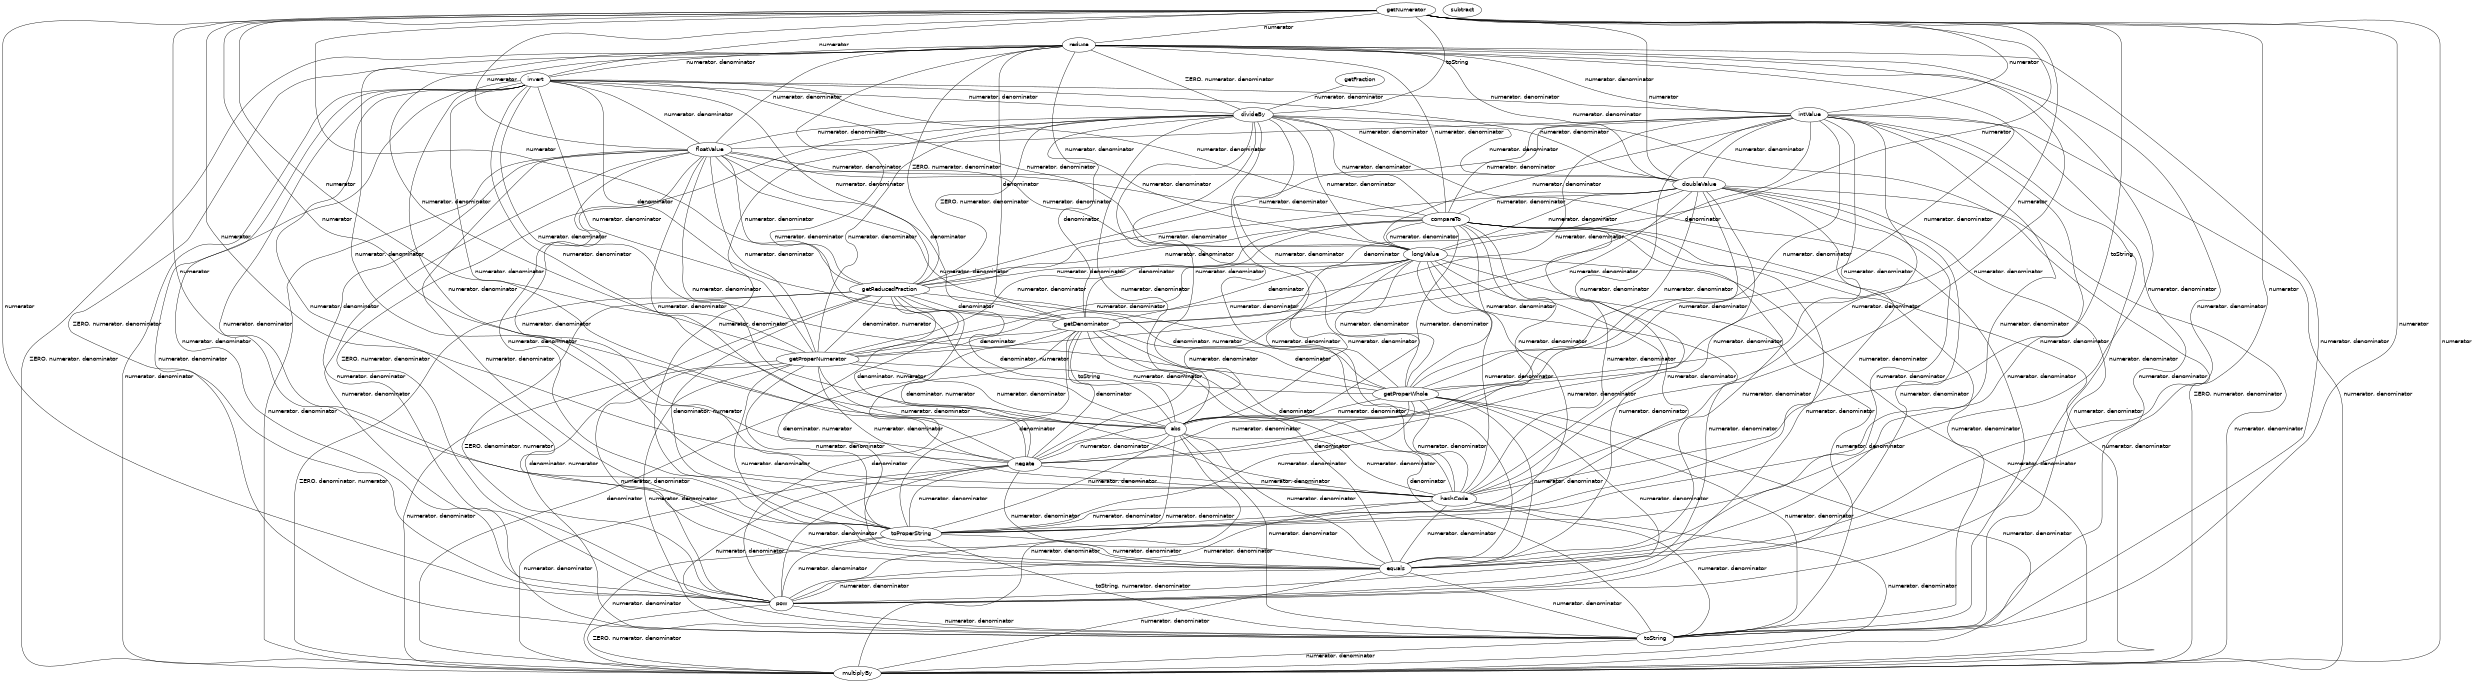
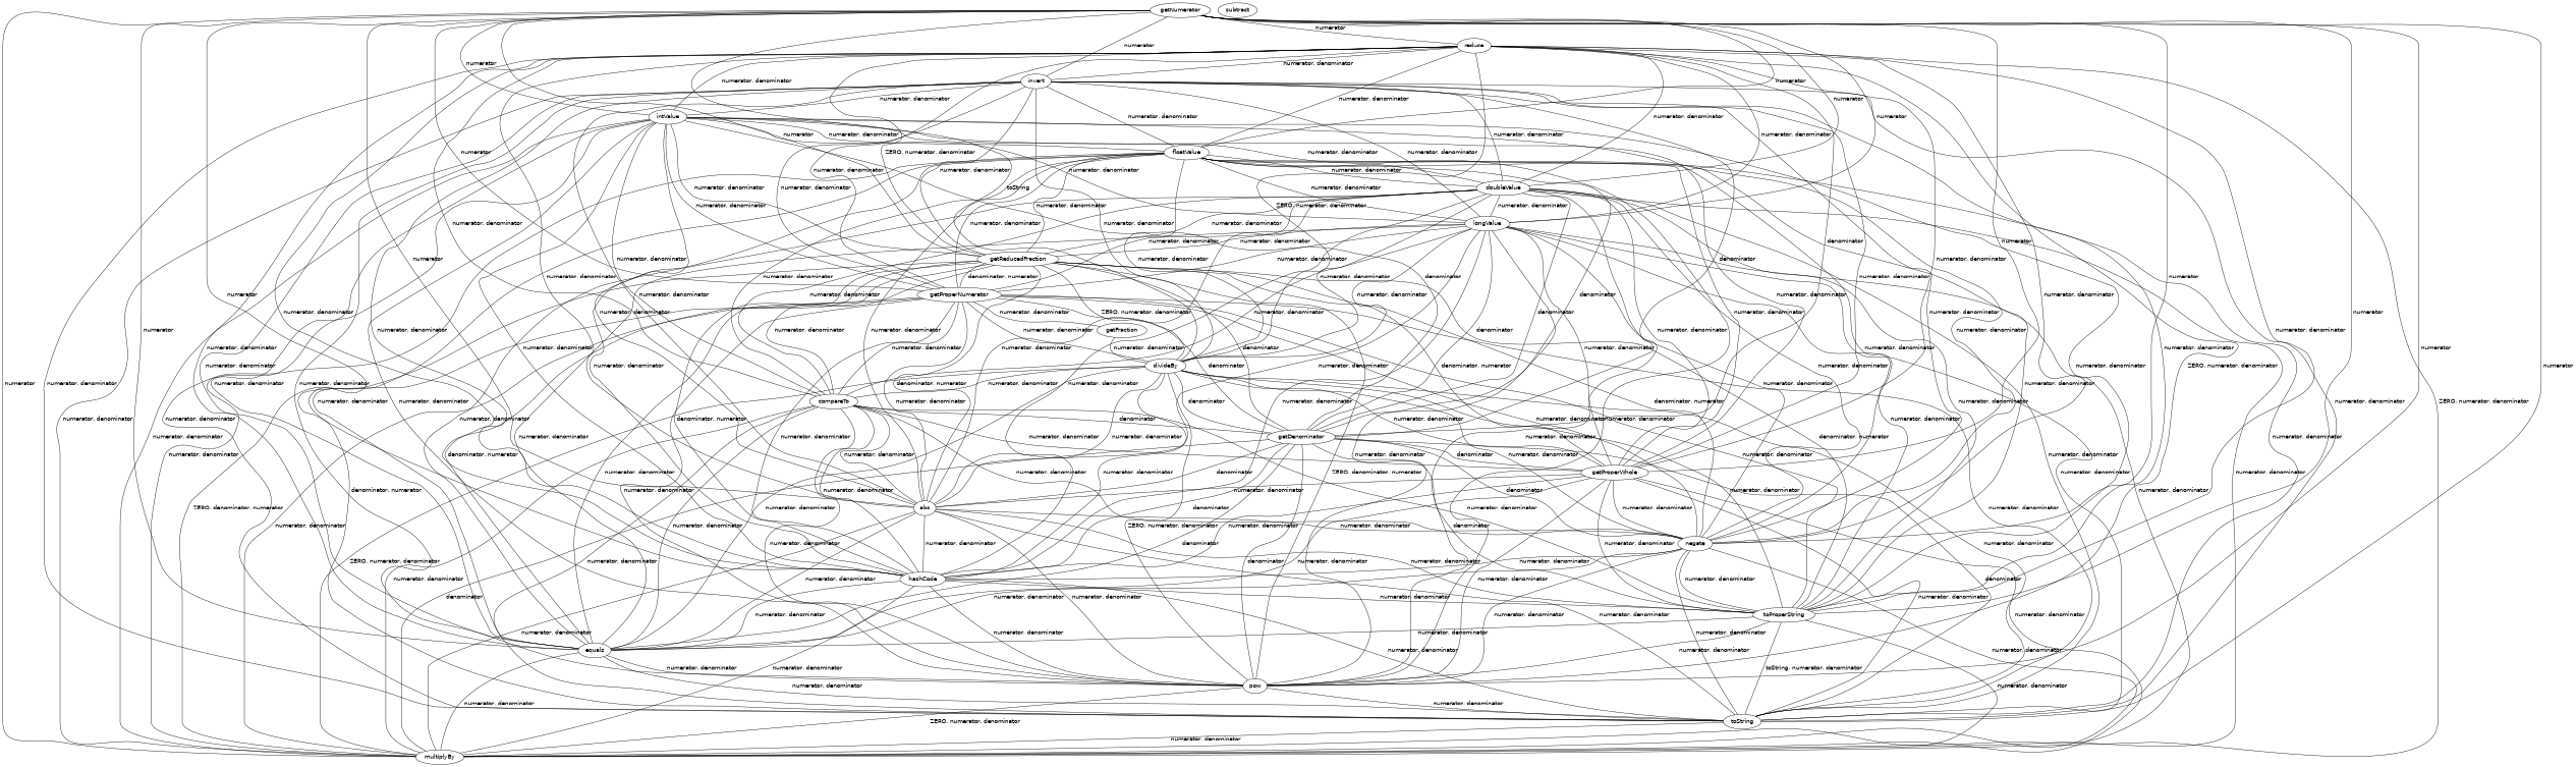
  digraph {
    fontname="DejaVu Sans"
    node [fontname="DejaVu Sans"]
    edge [dir=none fontname="DejaVu Sans"]
    getNumerator
    reduce
    invert
    intValue
    divideBy
    floatValue
    doubleValue
    longValue
    getReducedFraction
    getProperNumerator
    getProperWhole
    abs
    negate
    hashCode
    toProperString
    equals
    pow
    toString
    multiplyBy
    compareTo
    getDenominator
    subtract
    getFraction
    getNumerator -> reduce [label=" numerator"]
    getNumerator -> invert [label=" numerator"]
    getNumerator -> intValue [label=" numerator"]
    getNumerator -> divideBy [label=" toString"]
    getNumerator -> floatValue [label=" numerator"]
    getNumerator -> doubleValue [label=" numerator"]
    getNumerator -> longValue [label=" numerator"]
    getNumerator -> getReducedFraction [label=" numerator"]
    getNumerator -> getProperNumerator [label=" numerator"]
    getNumerator -> getProperWhole [label=" numerator"]
    getNumerator -> abs [label=" numerator"]
    getNumerator -> negate [label=" numerator"]
-   getNumerator -> hashCode [label=" toString"]
+   getNumerator -> hashCode [label=" numerator"]
    getNumerator -> toProperString [label=" numerator"]
    getNumerator -> equals [label=" numerator"]
    getNumerator -> pow [label=" numerator"]
    getNumerator -> toString [label=" numerator"]
    getNumerator -> multiplyBy [label=" numerator"]
    reduce -> invert [label=" numerator, denominator"]
    reduce -> intValue [label=" numerator, denominator"]
    reduce -> divideBy [label=" ZERO, numerator, denominator"]
    reduce -> floatValue [label=" numerator, denominator"]
    reduce -> doubleValue [label=" numerator, denominator"]
    reduce -> longValue [label=" numerator, denominator"]
    reduce -> getReducedFraction [label=" ZERO, numerator, denominator"]
    reduce -> getProperNumerator [label=" numerator, denominator"]
    reduce -> getProperWhole [label=" numerator, denominator"]
    reduce -> abs [label=" numerator, denominator"]
    reduce -> negate [label=" numerator, denominator"]
    reduce -> hashCode [label=" numerator, denominator"]
    reduce -> toProperString [label=" numerator, denominator"]
    reduce -> equals [label=" numerator, denominator"]
    reduce -> pow [label=" ZERO, numerator, denominator"]
    reduce -> toString [label=" numerator, denominator"]
    reduce -> multiplyBy [label=" ZERO, numerator, denominator"]
    reduce -> compareTo [label=" numerator, denominator"]
    reduce -> getDenominator [label=" denominator"]
    invert -> intValue [label=" numerator, denominator"]
    invert -> divideBy [label=" numerator, denominator"]
    invert -> floatValue [label=" numerator, denominator"]
    invert -> doubleValue [label=" numerator, denominator"]
    invert -> longValue [label=" numerator, denominator"]
    invert -> getReducedFraction [label=" numerator, denominator"]
    invert -> getProperNumerator [label=" numerator, denominator"]
    invert -> getProperWhole [label=" numerator, denominator"]
    invert -> abs [label=" numerator, denominator"]
    invert -> negate [label=" numerator, denominator"]
    invert -> hashCode [label=" numerator, denominator"]
    invert -> toProperString [label=" numerator, denominator"]
    invert -> equals [label=" numerator, denominator"]
    invert -> pow [label=" numerator, denominator"]
    invert -> toString [label=" numerator, denominator"]
    invert -> multiplyBy [label=" numerator, denominator"]
-   invert -> compareTo [label=" numerator, denominator"]
    invert -> getDenominator [label=" denominator"]
    intValue -> floatValue [label=" numerator, denominator"]
    intValue -> doubleValue [label=" numerator, denominator"]
    intValue -> longValue [label=" numerator, denominator"]
    intValue -> getReducedFraction [label=" numerator, denominator"]
    intValue -> getProperNumerator [label=" numerator, denominator"]
    intValue -> getProperWhole [label=" numerator, denominator"]
    intValue -> abs [label=" numerator, denominator"]
    intValue -> negate [label=" numerator, denominator"]
    intValue -> hashCode [label=" numerator, denominator"]
    intValue -> toProperString [label=" numerator, denominator"]
    intValue -> equals [label=" numerator, denominator"]
    intValue -> pow [label=" numerator, denominator"]
    intValue -> toString [label=" numerator, denominator"]
    intValue -> multiplyBy [label=" numerator, denominator"]
    intValue -> compareTo [label=" numerator, denominator"]
    intValue -> getDenominator [label=" denominator"]
    divideBy -> floatValue [label=" numerator, denominator"]
    divideBy -> doubleValue [label=" numerator, denominator"]
    divideBy -> longValue [label=" numerator, denominator"]
    divideBy -> getReducedFraction [label=" ZERO, numerator, denominator"]
    divideBy -> getProperNumerator [label=" numerator, denominator"]
    divideBy -> getProperWhole [label=" numerator, denominator"]
    divideBy -> abs [label=" numerator, denominator"]
    divideBy -> negate [label=" numerator, denominator"]
    divideBy -> hashCode [label=" numerator, denominator"]
    divideBy -> toProperString [label=" numerator, denominator"]
    divideBy -> equals [label=" numerator, denominator"]
    divideBy -> pow [label=" ZERO, numerator, denominator"]
    divideBy -> toString [label=" numerator, denominator"]
    divideBy -> multiplyBy [label=" ZERO, numerator, denominator"]
    divideBy -> compareTo [label=" numerator, denominator"]
    divideBy -> getDenominator [label=" denominator"]
    floatValue -> doubleValue [label=" numerator, denominator"]
    floatValue -> longValue [label=" numerator, denominator"]
    floatValue -> getReducedFraction [label=" numerator, denominator"]
    floatValue -> getProperNumerator [label=" numerator, denominator"]
    floatValue -> getProperWhole [label=" numerator, denominator"]
    floatValue -> abs [label=" numerator, denominator"]
    floatValue -> negate [label=" numerator, denominator"]
    floatValue -> hashCode [label=" numerator, denominator"]
    floatValue -> toProperString [label=" numerator, denominator"]
    floatValue -> equals [label=" numerator, denominator"]
    floatValue -> pow [label=" numerator, denominator"]
    floatValue -> toString [label=" numerator, denominator"]
    floatValue -> multiplyBy [label=" numerator, denominator"]
    floatValue -> compareTo [label=" numerator, denominator"]
    floatValue -> getDenominator [label=" denominator"]
    doubleValue -> longValue [label=" numerator, denominator"]
    doubleValue -> getReducedFraction [label=" numerator, denominator"]
    doubleValue -> getProperNumerator [label=" numerator, denominator"]
    doubleValue -> getProperWhole [label=" numerator, denominator"]
    doubleValue -> abs [label=" numerator, denominator"]
+   doubleValue -> negate [label=" numerator, denominator"]
    doubleValue -> hashCode [label=" numerator, denominator"]
    doubleValue -> toProperString [label=" numerator, denominator"]
    doubleValue -> equals [label=" numerator, denominator"]
    doubleValue -> pow [label=" numerator, denominator"]
    doubleValue -> toString [label=" numerator, denominator"]
    doubleValue -> multiplyBy [label=" numerator, denominator"]
    doubleValue -> compareTo [label=" numerator, denominator"]
    doubleValue -> getDenominator [label=" denominator"]
    longValue -> getReducedFraction [label=" numerator, denominator"]
    longValue -> getProperNumerator [label=" numerator, denominator"]
    longValue -> getProperWhole [label=" numerator, denominator"]
    longValue -> abs [label=" numerator, denominator"]
    longValue -> negate [label=" numerator, denominator"]
    longValue -> hashCode [label=" numerator, denominator"]
    longValue -> toProperString [label=" numerator, denominator"]
    longValue -> equals [label=" numerator, denominator"]
    longValue -> pow [label=" numerator, denominator"]
    longValue -> toString [label=" numerator, denominator"]
    longValue -> multiplyBy [label=" numerator, denominator"]
    longValue -> getDenominator [label=" denominator"]
    getReducedFraction -> getProperNumerator [label=" denominator, numerator"]
    getReducedFraction -> getProperWhole [label=" denominator, numerator"]
    getReducedFraction -> abs [label=" denominator, numerator"]
    getReducedFraction -> negate [label=" denominator, numerator"]
    getReducedFraction -> hashCode [label=" denominator, numerator"]
    getReducedFraction -> toProperString [label=" denominator, numerator"]
    getReducedFraction -> equals [label=" denominator, numerator"]
    getReducedFraction -> pow [label=" ZERO, denominator, numerator"]
    getReducedFraction -> toString [label=" denominator, numerator"]
    getReducedFraction -> multiplyBy [label=" ZERO, denominator, numerator"]
    getReducedFraction -> getDenominator [label=" denominator"]
-   getProperNumerator -> getProperWhole [label=" numerator, denominator"]
+   getProperNumerator -> getFraction [label=" numerator, denominator"]
    getProperNumerator -> abs [label=" numerator, denominator"]
    getProperNumerator -> negate [label=" numerator, denominator"]
    getProperNumerator -> hashCode [label=" numerator, denominator"]
    getProperNumerator -> toProperString [label=" numerator, denominator"]
    getProperNumerator -> equals [label=" numerator, denominator"]
    getProperNumerator -> pow [label=" numerator, denominator"]
    getProperNumerator -> toString [label=" numerator, denominator"]
    getProperNumerator -> multiplyBy [label=" numerator, denominator"]
    getProperWhole -> abs [label=" numerator, denominator"]
    getProperWhole -> negate [label=" numerator, denominator"]
    getProperWhole -> hashCode [label=" numerator, denominator"]
    getProperWhole -> toProperString [label=" numerator, denominator"]
    getProperWhole -> equals [label=" numerator, denominator"]
    getProperWhole -> pow [label=" numerator, denominator"]
    getProperWhole -> toString [label=" numerator, denominator"]
    getProperWhole -> multiplyBy [label=" numerator, denominator"]
    abs -> negate [label=" numerator, denominator"]
    abs -> hashCode [label=" numerator, denominator"]
    abs -> toProperString [label=" numerator, denominator"]
    abs -> equals [label=" numerator, denominator"]
    abs -> pow [label=" numerator, denominator"]
    abs -> toString [label=" numerator, denominator"]
    abs -> multiplyBy [label=" numerator, denominator"]
    negate -> hashCode [label=" numerator, denominator"]
    negate -> toProperString [label=" numerator, denominator"]
    negate -> equals [label=" numerator, denominator"]
    negate -> pow [label=" numerator, denominator"]
    negate -> toString [label=" numerator, denominator"]
    negate -> multiplyBy [label=" numerator, denominator"]
    hashCode -> toProperString [label=" numerator, denominator"]
    hashCode -> equals [label=" numerator, denominator"]
    hashCode -> pow [label=" numerator, denominator"]
    hashCode -> toString [label=" numerator, denominator"]
    hashCode -> multiplyBy [label=" numerator, denominator"]
    toProperString -> equals [label=" numerator, denominator"]
    toProperString -> pow [label=" numerator, denominator"]
    toProperString -> toString [label=" toString, numerator, denominator"]
    toProperString -> multiplyBy [label=" numerator, denominator"]
    equals -> pow [label=" numerator, denominator"]
    equals -> toString [label=" numerator, denominator"]
    equals -> multiplyBy [label=" numerator, denominator"]
    pow -> toString [label=" numerator, denominator"]
    pow -> multiplyBy [label=" ZERO, numerator, denominator"]
    toString -> multiplyBy [label=" numerator, denominator"]
    compareTo -> longValue [label=" numerator, denominator"]
    compareTo -> getReducedFraction [label=" numerator, denominator"]
    compareTo -> getProperNumerator [label=" numerator, denominator"]
    compareTo -> getProperWhole [label=" numerator, denominator"]
    compareTo -> abs [label=" numerator, denominator"]
    compareTo -> negate [label=" numerator, denominator"]
    compareTo -> hashCode [label=" numerator, denominator"]
    compareTo -> toProperString [label=" numerator, denominator"]
    compareTo -> equals [label=" numerator, denominator"]
    compareTo -> pow [label=" numerator, denominator"]
    compareTo -> toString [label=" numerator, denominator"]
    compareTo -> multiplyBy [label=" numerator, denominator"]
    compareTo -> getDenominator [label=" denominator"]
    getDenominator -> getProperNumerator [label=" denominator"]
    getDenominator -> getProperWhole [label=" denominator"]
-   getDenominator -> abs [label=" toString"]
+   getDenominator -> abs [label=" denominator"]
    getDenominator -> negate [label=" denominator"]
    getDenominator -> hashCode [label=" denominator"]
    getDenominator -> toProperString [label=" denominator"]
    getDenominator -> equals [label=" denominator"]
    getDenominator -> pow [label=" denominator"]
    getDenominator -> toString [label=" denominator"]
    getDenominator -> multiplyBy [label=" denominator"]
    getFraction -> divideBy [label=" numerator, denominator"]
  }
